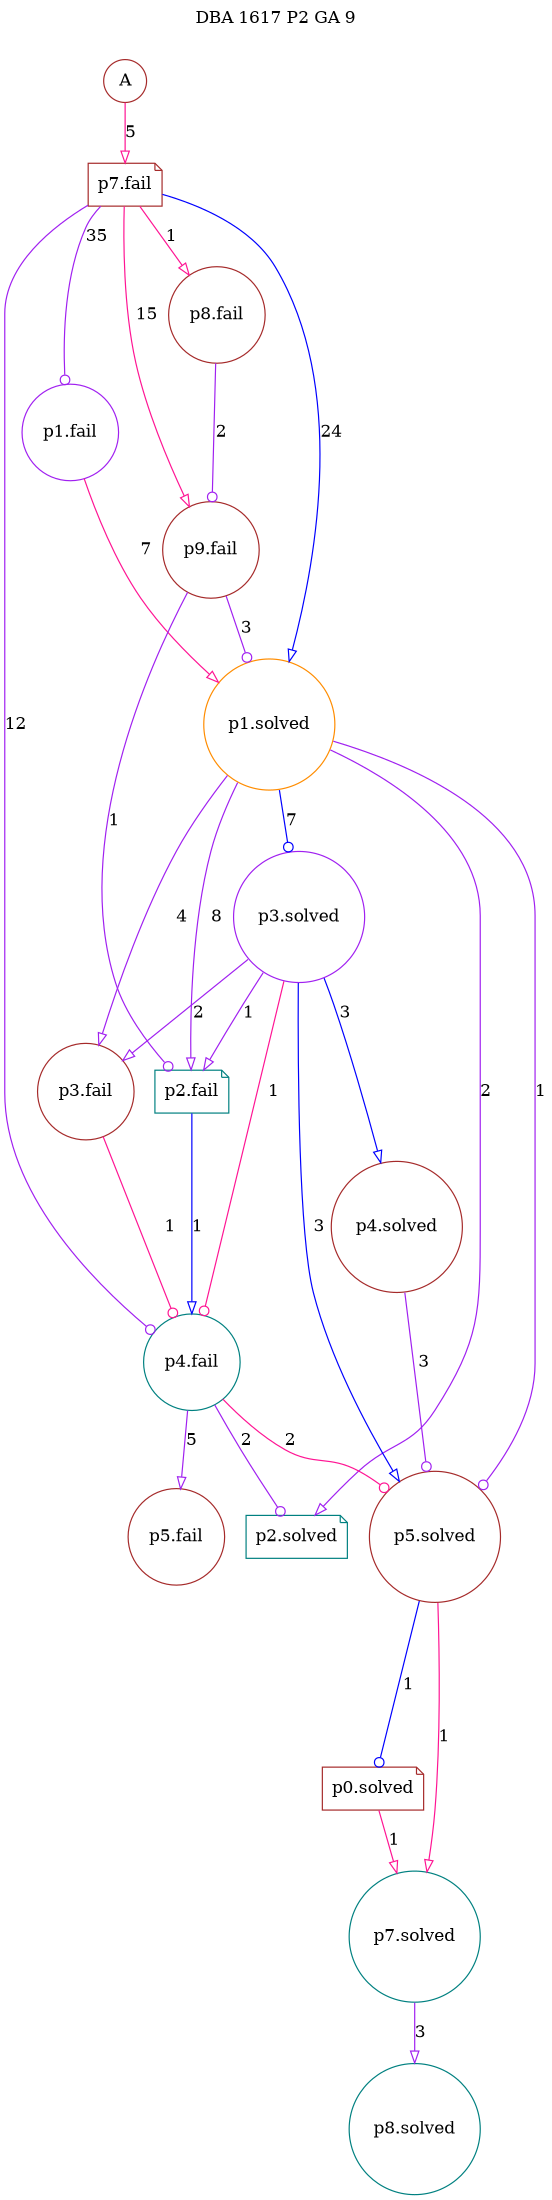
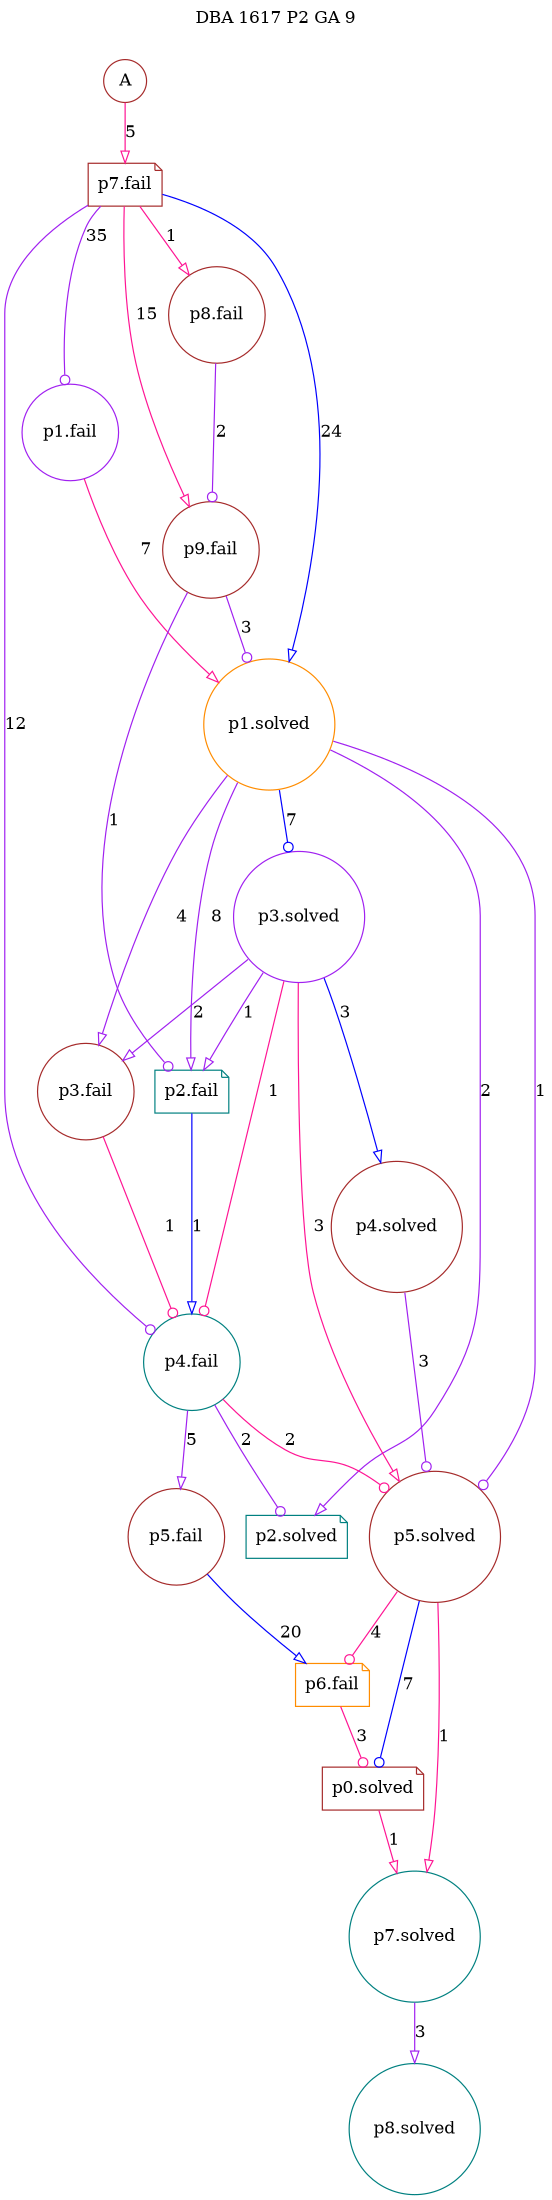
  digraph {
    label=" DBA 1617 P2 GA 9 "
    labelloc=tl
    rankdir=TB
    node [color=brown shape=circle]
    edge [arrowhead=onormal color=purple]
    n1 [label=A]
    n2 [label="p7.fail" shape=note]
    n3 [color=purple label="p1.fail"]
    n4 [color=darkorange label="p1.solved"]
    n5 [color=teal label="p4.fail"]
    n6 [label="p8.fail"]
    n7 [label="p9.fail"]
    n8 [color=teal label="p2.fail" shape=note]
    n9 [label="p3.fail"]
    n10 [color=purple label="p3.solved"]
    n11 [label="p5.solved"]
    n12 [color=teal label="p2.solved" shape=note]
    n13 [label="p5.fail"]
    n14 [label="p4.solved"]
+   n15 [color=darkorange label="p6.fail" shape=note]
    n16 [color=teal label="p7.solved"]
    n17 [label="p0.solved" shape=note]
    n18 [color=teal label="p8.solved"]
    n1 -> n2 [color=deeppink label=5]
    n2 -> n3 [arrowhead=odot label=35]
    n2 -> n4 [color=blue label=24]
    n2 -> n5 [arrowhead=odot label=12]
    n2 -> n6 [color=deeppink label=1]
    n2 -> n7 [color=deeppink label=15]
    n3 -> n4 [color=deeppink label=7]
    n4 -> n8 [label=8]
    n4 -> n9 [label=4]
    n4 -> n10 [arrowhead=odot color=blue label=7]
    n4 -> n11 [arrowhead=odot label=1]
    n4 -> n12 [label=2]
    n5 -> n11 [arrowhead=odot color=deeppink label=2]
    n5 -> n12 [arrowhead=odot label=2]
    n5 -> n13 [label=5]
    n6 -> n7 [arrowhead=odot label=2]
    n7 -> n4 [arrowhead=odot label=3]
    n7 -> n8 [arrowhead=odot label=1]
    n8 -> n5 [color=blue label=1]
    n9 -> n5 [arrowhead=odot color=deeppink label=1]
    n10 -> n5 [arrowhead=odot color=deeppink label=1]
    n10 -> n8 [label=1]
    n10 -> n9 [label=2]
-   n10 -> n11 [color=blue label=3]
+   n10 -> n11 [color=deeppink label=3]
    n10 -> n14 [color=blue label=3]
+   n11 -> n15 [arrowhead=odot color=deeppink label=4]
    n11 -> n16 [color=deeppink label=1]
-   n11 -> n17 [arrowhead=odot color=blue label=1]
+   n11 -> n17 [arrowhead=odot color=blue label=7]
+   n13 -> n15 [color=blue label=20]
    n14 -> n11 [arrowhead=odot label=3]
+   n15 -> n17 [arrowhead=odot color=deeppink label=3]
    n16 -> n18 [label=3]
    n17 -> n16 [color=deeppink label=1]
  }
